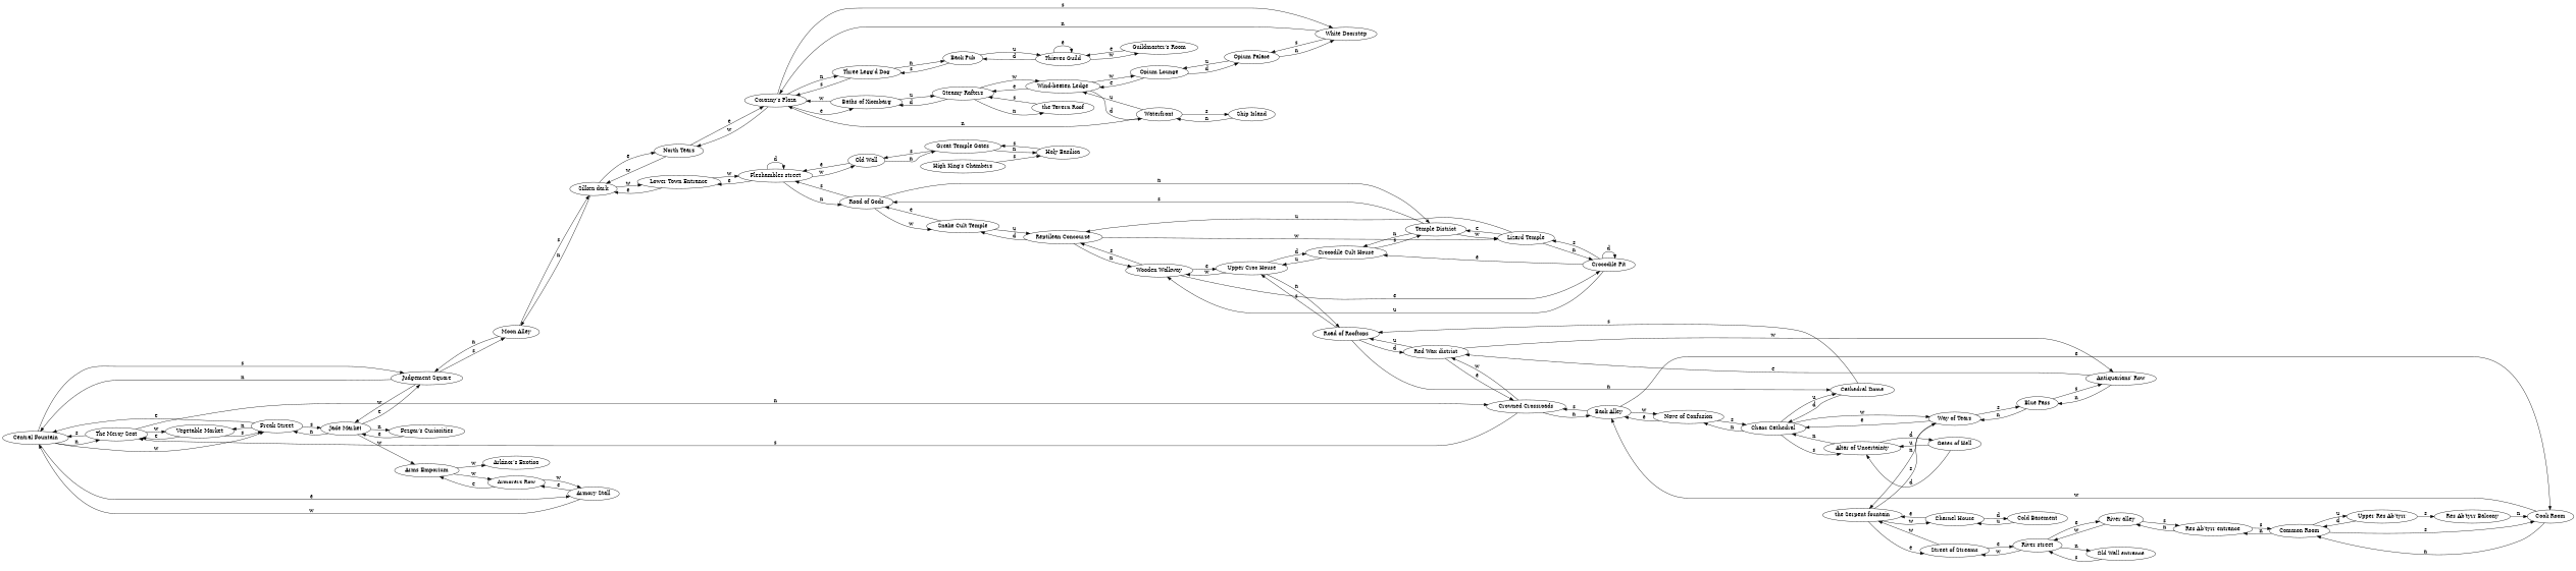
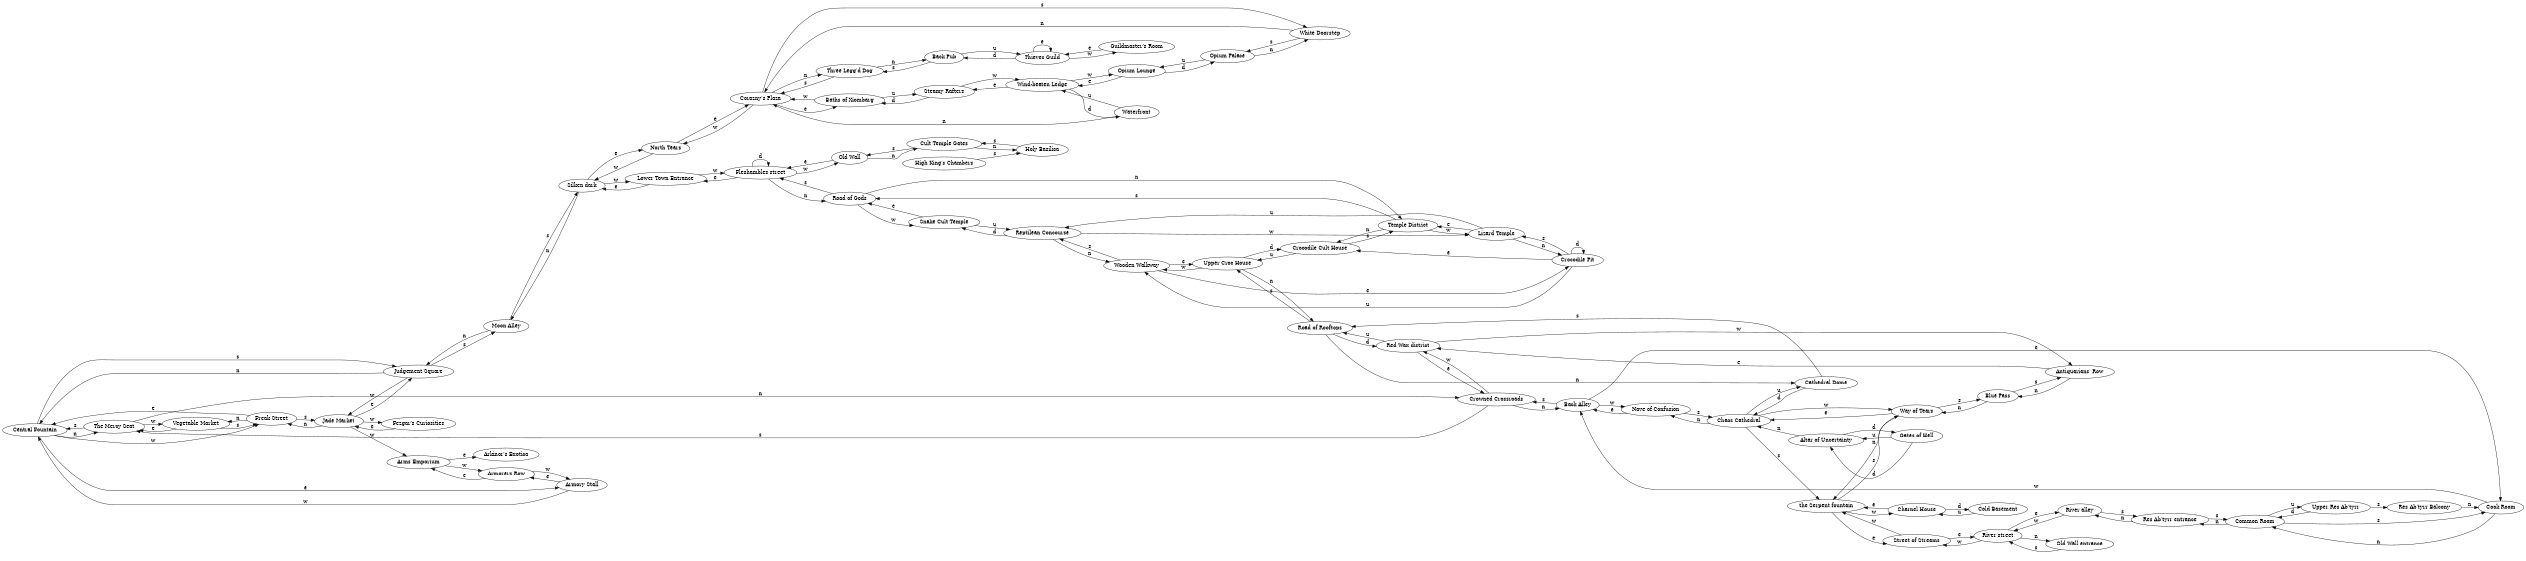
  digraph {
    rankdir=LR
    n1 [label="Central Fountain"]
    n2 [label="The Mercy Seat"]
    n3 [label="Judgement Square"]
    n4 [label="Armory Stall"]
    n5 [label="Freak Street"]
    n6 [label="Crowned Crossroads"]
    n7 [label="Vegetable Market"]
    n8 [label="Jade Market"]
    n9 [label="Moon Alley"]
    n10 [label="Armorers Row"]
    n11 [label="Back Alley"]
    n12 [label="Red Wax district"]
    n13 [label="Arms Emporium"]
    n14 [label="Fezgar's Curiosities"]
    n15 [label="Silken dark"]
    n16 [label="Cook Room"]
    n17 [label="Nave of Confusion"]
    n18 [label="Road of Rooftops"]
    n19 [label="Antiquarians' Row"]
    n20 [label="Arkinor's Exotica"]
    n21 [label="Lower Town Entrance"]
    n22 [label="North Tears"]
-   n23 [label="Great Temple Gates"]
+   n23 [label="Cult Temple Gates"]
    n24 [label="Holy Basilica"]
    n25 [label="Old Wall"]
    n26 [label="Fleshambles street"]
    n27 [label="Road of Gods"]
    n28 [label="Corazny's Plaza"]
    n29 [label="Back Pub"]
    n30 [label="Three Legg'd Dog"]
    n31 [label="Thieves Guild"]
    n32 [label="Guildmaster's Room"]
    n33 [label="White Doorstep"]
    n34 [label="Baths of Xiombarg"]
    n35 [label="Cold Basement"]
    n36 [label="Charnel House"]
    n37 [label="the Serpent fountain"]
    n38 [label="Way of Tears"]
    n39 [label="Street of Streams"]
    n40 [label="Upper Res Ab'tyrr"]
    n41 [label="Res Ab'tyrr Balcony"]
    n42 [label="Common Room"]
    n43 [label="Res Ab'tyrr entrance"]
    n44 [label="River alley"]
    n45 [label="Chaos Cathedral"]
    n46 [label="Altar of Uncertainty"]
    n47 [label="Cathedral Dome"]
    n48 [label="Gates of Hell"]
    n49 [label="Blue Pass"]
    n50 [label="Upper Croc House"]
    n51 [label="Crocodile Cult House"]
    n52 [label="Wooden Walkway"]
    n53 [label="Temple District"]
    n54 [label="Snake Cult Temple"]
    n55 [label="Lizard Temple"]
    n56 [label="Reptilean Concourse"]
    n57 [label="Crocodile Pit"]
    n58 [label="Opium Palace"]
    n59 [label="Opium Lounge"]
    n60 [label="Steamy Rafters"]
    n61 [label="Wind-beaten Ledge"]
    n62 [label=Waterfront]
-   n63 [label="the Tavern Roof"]
-   n64 [label="Ship Island"]
    n65 [label="Old Wall entrance"]
    n66 [label="River street"]
    n67 [label="High King's Chambers"]
    n1 -> n2 [label=n]
    n1 -> n3 [label=s]
    n1 -> n4 [label=e]
    n1 -> n5 [label=w]
    n2 -> n1 [label=s]
    n2 -> n6 [label=n]
    n2 -> n7 [label=w]
    n3 -> n1 [label=n]
    n3 -> n8 [label=w]
    n3 -> n9 [label=s]
    n4 -> n1 [label=w]
    n4 -> n10 [label=e]
    n5 -> n1 [label=e]
    n5 -> n7 [label=n]
    n5 -> n8 [label=s]
    n6 -> n2 [label=s]
    n6 -> n11 [label=n]
    n6 -> n12 [label=w]
    n7 -> n2 [label=e]
    n7 -> n5 [label=s]
    n8 -> n3 [label=e]
    n8 -> n5 [label=n]
    n8 -> n13 [label=w]
-   n8 -> n14 [label=n]
+   n8 -> n14 [label=w]
    n9 -> n3 [label=n]
    n9 -> n15 [label=s]
    n10 -> n4 [label=w]
    n10 -> n13 [label=e]
    n11 -> n6 [label=s]
    n11 -> n16 [label=e]
    n11 -> n17 [label=w]
    n12 -> n6 [label=e]
    n12 -> n18 [label=u]
    n12 -> n19 [label=w]
    n13 -> n10 [label=w]
-   n13 -> n20 [label=w]
+   n13 -> n20 [label=e]
    n14 -> n8 [label=e]
    n15 -> n9 [label=n]
    n15 -> n21 [label=w]
    n15 -> n22 [label=e]
    n16 -> n11 [label=w]
    n16 -> n42 [label=n]
    n17 -> n11 [label=e]
    n17 -> n45 [label=s]
    n18 -> n12 [label=d]
    n18 -> n47 [label=n]
    n18 -> n50 [label=s]
    n19 -> n12 [label=e]
    n19 -> n49 [label=n]
    n21 -> n15 [label=e]
    n21 -> n26 [label=w]
    n22 -> n15 [label=w]
    n22 -> n28 [label=e]
    n23 -> n24 [label=n]
    n23 -> n25 [label=s]
    n24 -> n23 [label=s]
    n25 -> n23 [label=n]
    n25 -> n26 [label=e]
    n26 -> n21 [label=e]
    n26 -> n25 [label=w]
    n26 -> n26 [label=d]
    n26 -> n27 [label=n]
    n27 -> n26 [label=s]
    n27 -> n53 [label=n]
    n27 -> n54 [label=w]
    n28 -> n22 [label=w]
    n28 -> n30 [label=n]
    n28 -> n33 [label=s]
    n28 -> n34 [label=e]
    n29 -> n30 [label=s]
    n29 -> n31 [label=u]
    n30 -> n28 [label=s]
    n30 -> n29 [label=n]
    n31 -> n29 [label=d]
    n31 -> n31 [label=e]
    n31 -> n32 [label=w]
    n32 -> n31 [label=e]
    n33 -> n28 [label=n]
    n33 -> n58 [label=s]
    n34 -> n28 [label=w]
    n34 -> n60 [label=u]
    n35 -> n36 [label=u]
    n36 -> n35 [label=d]
    n36 -> n37 [label=e]
    n37 -> n36 [label=w]
    n37 -> n38 [label=s]
    n37 -> n39 [label=e]
    n38 -> n37 [label=n]
    n38 -> n45 [label=e]
    n38 -> n49 [label=s]
    n39 -> n37 [label=w]
    n39 -> n66 [label=e]
    n40 -> n41 [label=s]
    n40 -> n42 [label=d]
    n41 -> n16 [label=n]
    n42 -> n16 [label=s]
    n42 -> n40 [label=u]
    n42 -> n43 [label=n]
    n43 -> n42 [label=s]
    n43 -> n44 [label=n]
    n44 -> n43 [label=s]
    n44 -> n66 [label=w]
    n45 -> n17 [label=n]
    n45 -> n38 [label=w]
-   n45 -> n46 [label=s]
+   n45 -> n37 [label=s]
    n45 -> n47 [label=u]
    n46 -> n45 [label=n]
    n46 -> n48 [label=d]
    n47 -> n18 [label=s]
    n47 -> n45 [label=d]
    n48 -> n46 [label=u]
    n48 -> n46 [label=d]
    n49 -> n19 [label=s]
    n49 -> n38 [label=n]
    n50 -> n18 [label=n]
    n50 -> n51 [label=d]
    n50 -> n52 [label=w]
    n51 -> n50 [label=u]
    n51 -> n53 [label=s]
    n52 -> n50 [label=e]
    n52 -> n56 [label=s]
    n52 -> n57 [label=e]
    n53 -> n27 [label=s]
    n53 -> n51 [label=n]
    n53 -> n55 [label=w]
    n54 -> n27 [label=e]
    n54 -> n56 [label=u]
    n55 -> n53 [label=e]
    n55 -> n56 [label=u]
    n55 -> n57 [label=n]
    n56 -> n52 [label=n]
    n56 -> n54 [label=d]
    n56 -> n55 [label=w]
    n57 -> n51 [label=e]
    n57 -> n52 [label=u]
    n57 -> n55 [label=s]
    n57 -> n57 [label=d]
    n58 -> n33 [label=n]
    n58 -> n59 [label=u]
    n59 -> n58 [label=d]
    n59 -> n61 [label=e]
    n60 -> n34 [label=d]
    n60 -> n61 [label=w]
-   n60 -> n63 [label=n]
    n61 -> n59 [label=w]
    n61 -> n60 [label=e]
    n61 -> n62 [label=d]
    n62 -> n28 [label=n]
    n62 -> n61 [label=u]
-   n62 -> n64 [label=s]
-   n63 -> n60 [label=s]
-   n64 -> n62 [label=n]
    n65 -> n66 [label=s]
    n66 -> n39 [label=w]
    n66 -> n44 [label=e]
    n66 -> n65 [label=n]
    n67 -> n24 [label=s]
  }
